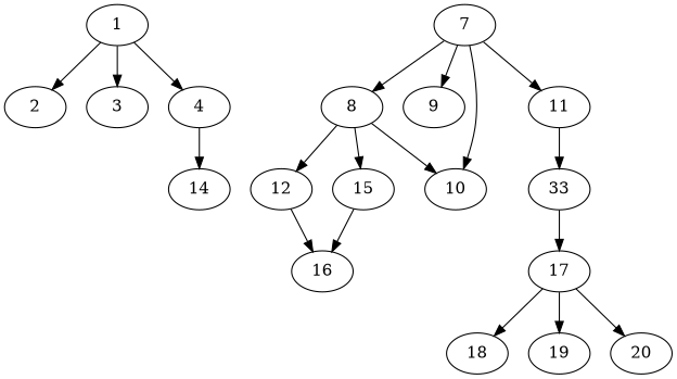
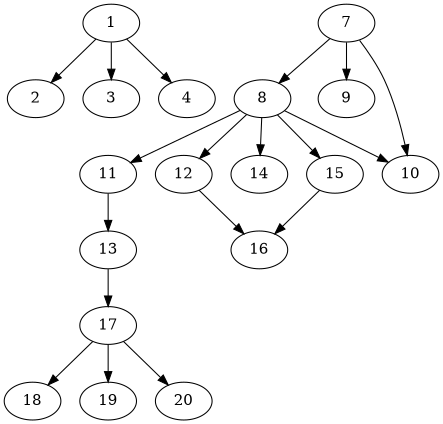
  digraph {
    node [alpha=0.02]
    1 [alpha=0.18 expect_size=50543616]
    2 [alpha=0.07 expect_size=16550912]
    3 [expect_size=45839360]
    4 [alpha=0.04 expect_size=24758272]
    7 [alpha=0.01 expect_size=19878912]
    8 [expect_size=25608192]
    9 [expect_size=49319936]
    10 [alpha=0.06 expect_size=41968640]
    11 [alpha=0.10 expect_size=34641920]
    12 [alpha=0.06 expect_size=29371392]
    14 [expect_size=5322752]
    15 [alpha=0.11 expect_size=14693376]
-   13 [alpha=0.11 expect_size=46831616 label=33]
+   13 [alpha=0.11 expect_size=46831616]
    16 [alpha=0.00 expect_size=32219136]
    17 [alpha=0.06 expect_size=39861248]
    18 [alpha=0.11 expect_size=41621504]
    19 [expect_size=45573120]
    20 [alpha=0.10 expect_size=51221504]
    1 -> 2
    1 -> 3
    1 -> 4
    7 -> 8
    7 -> 9
    7 -> 10
-   7 -> 11
+   8 -> 11
    8 -> 10
    8 -> 12
-   4 -> 14
+   8 -> 14
    8 -> 15
    11 -> 13
    12 -> 16
    15 -> 16
    13 -> 17
    17 -> 18
    17 -> 19
    17 -> 20
  }
